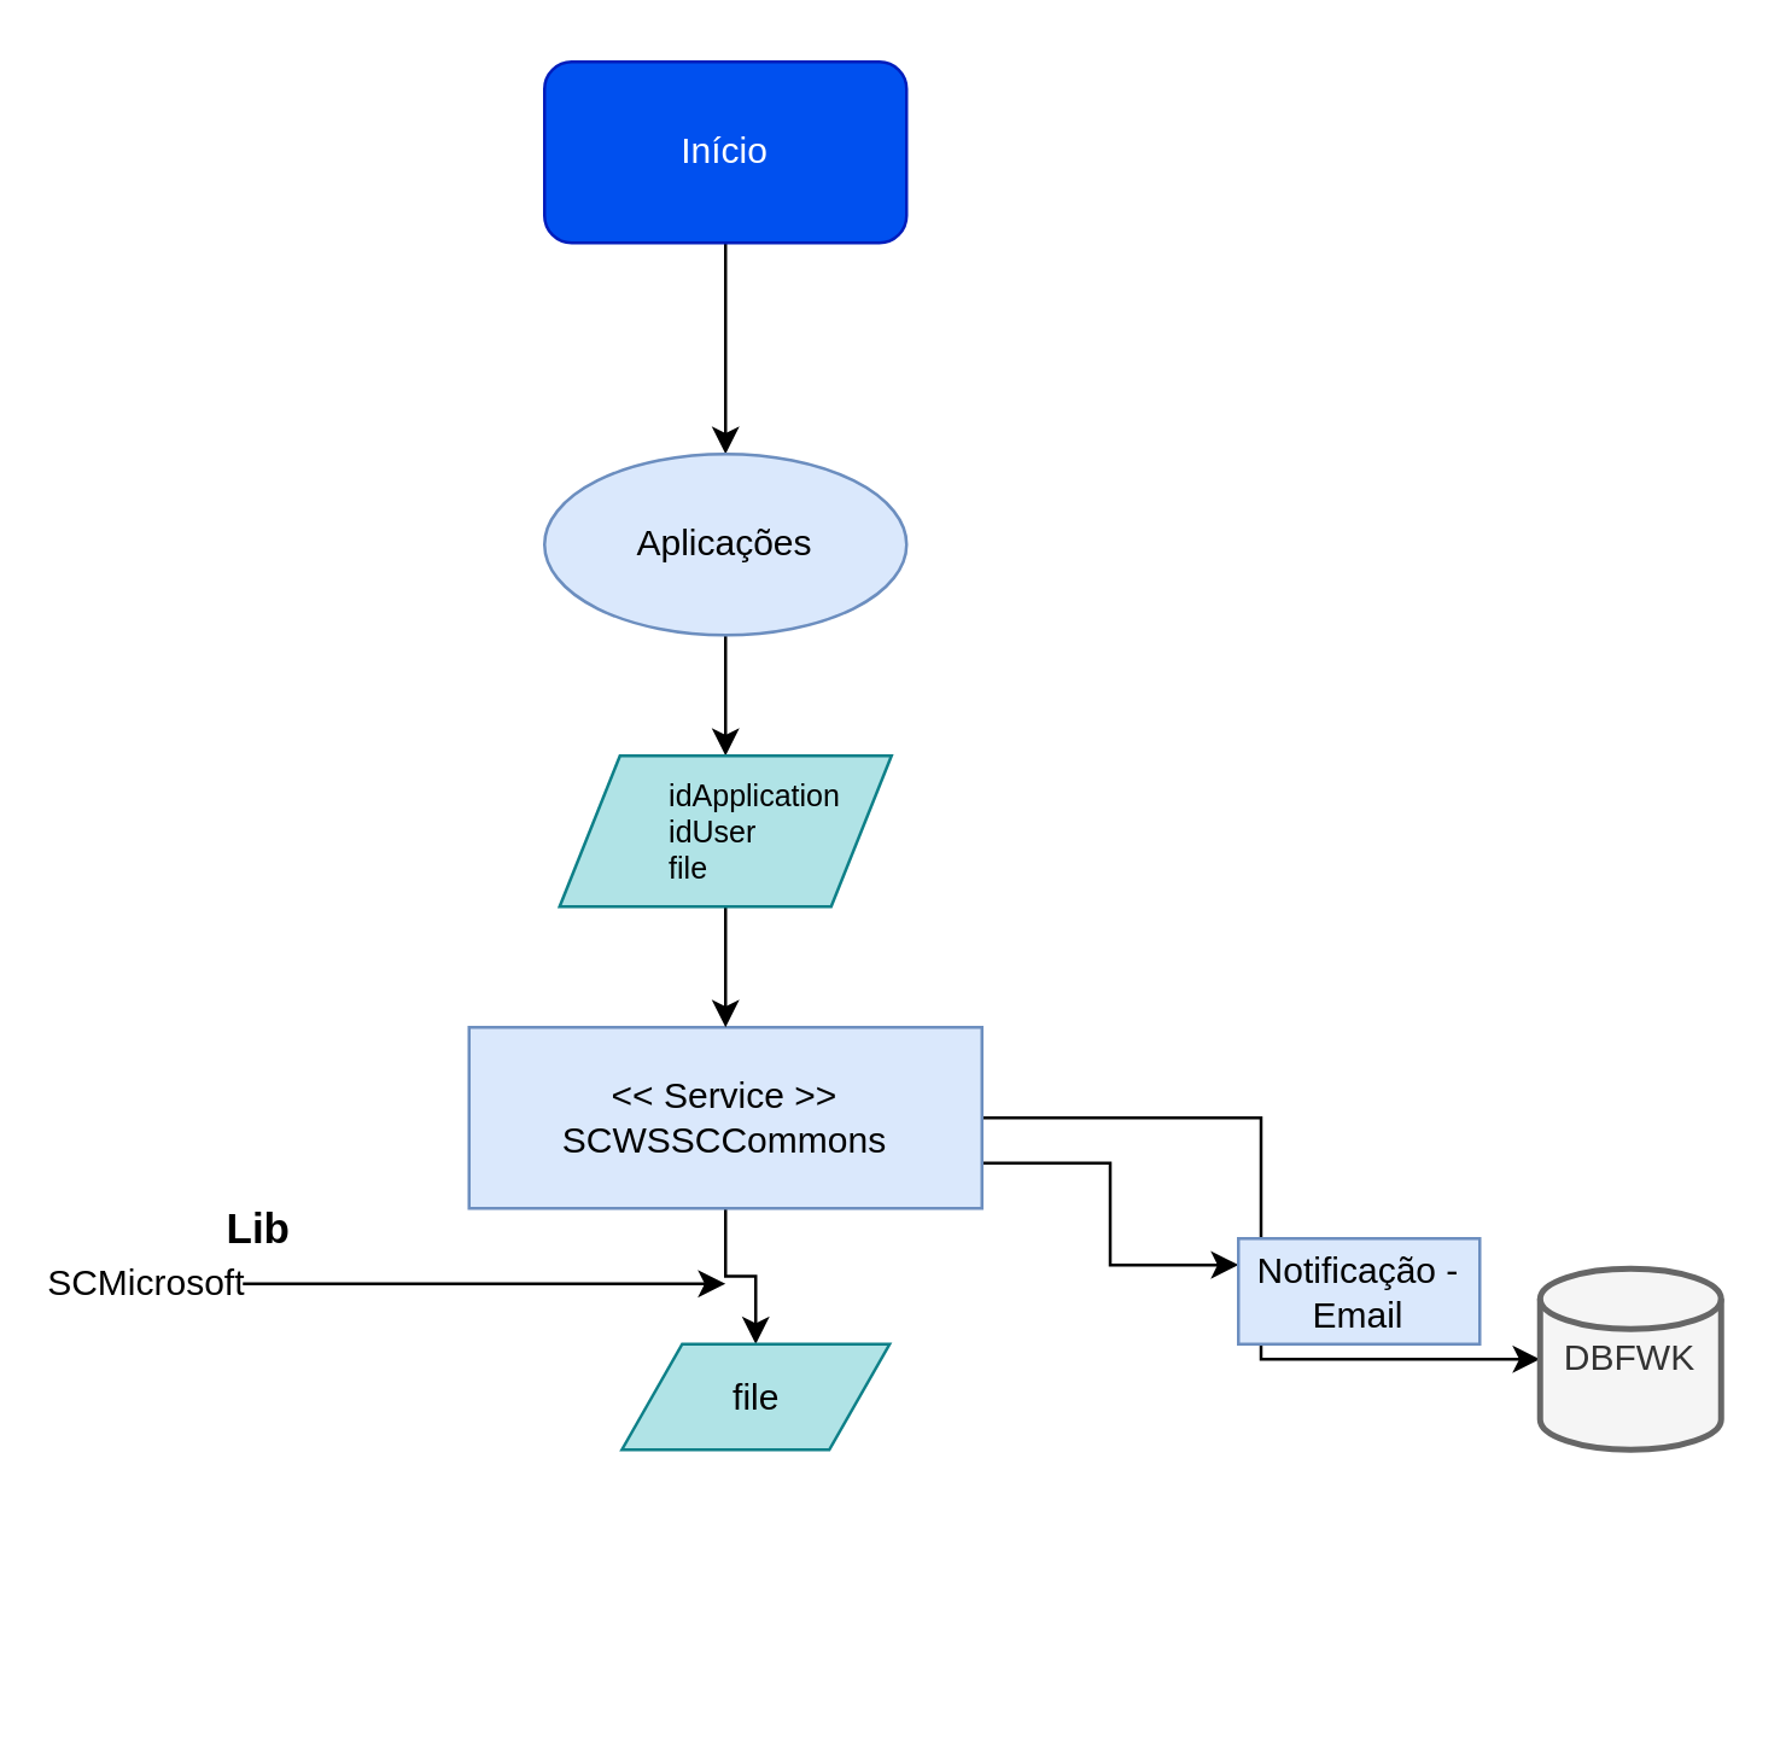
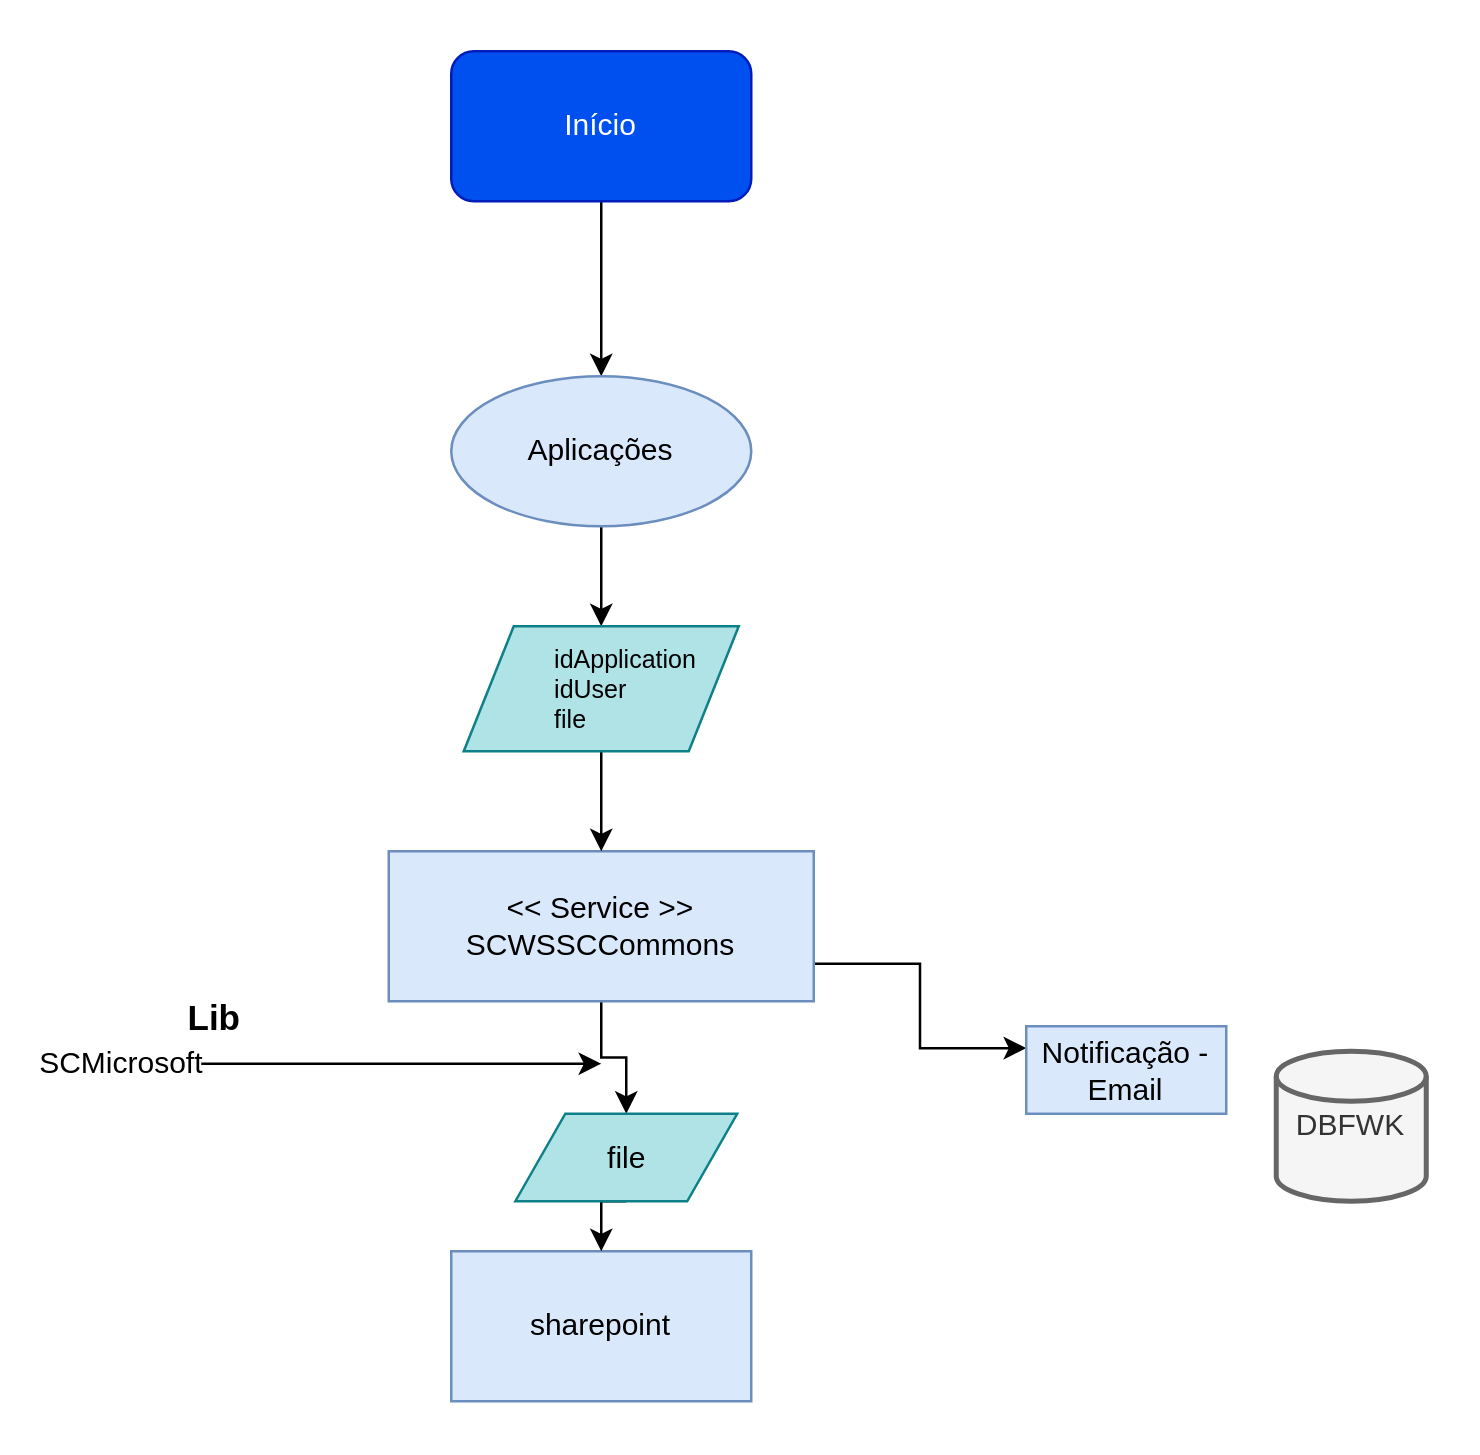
  <mxCell id="0" />
  <mxCell id="1" parent="0" />
  <mxCell id="2" value="" style="edgeStyle=orthogonalEdgeStyle;rounded=0;orthogonalLoop=1;jettySize=auto;html=1;" parent="1" source="3" target="5" edge="1"><mxGeometry relative="1" as="geometry" /></mxCell>
  <mxCell id="3" value="Início" style="rounded=1;whiteSpace=wrap;html=1;fillColor=#0050ef;fontColor=#ffffff;strokeColor=#001DBC;" parent="1" vertex="1"><mxGeometry x="180" y="20" width="120" height="60" as="geometry" /></mxCell>
  <mxCell id="4" style="edgeStyle=orthogonalEdgeStyle;rounded=0;orthogonalLoop=1;jettySize=auto;html=1;exitX=0.5;exitY=1;exitDx=0;exitDy=0;entryX=0.5;entryY=0;entryDx=0;entryDy=0;" edge="1" parent="1" source="5" target="17"><mxGeometry relative="1" as="geometry" /></mxCell>
  <mxCell id="5" value="Aplicações&lt;br&gt;" style="ellipse;whiteSpace=wrap;html=1;fillColor=#dae8fc;strokeColor=#6c8ebf;" parent="1" vertex="1"><mxGeometry x="180" y="150" width="120" height="60" as="geometry" /></mxCell>
- <mxCell id="6" style="edgeStyle=orthogonalEdgeStyle;rounded=0;orthogonalLoop=1;jettySize=auto;html=1;exitX=1;exitY=0.5;exitDx=0;exitDy=0;entryX=0;entryY=0.5;entryDx=0;entryDy=0;entryPerimeter=0;" edge="1" parent="1" source="9" target="10"><mxGeometry relative="1" as="geometry" /></mxCell>
  <mxCell id="7" style="edgeStyle=orthogonalEdgeStyle;rounded=0;orthogonalLoop=1;jettySize=auto;html=1;exitX=1;exitY=0.75;exitDx=0;exitDy=0;entryX=0;entryY=0.25;entryDx=0;entryDy=0;" edge="1" parent="1" source="9" target="15"><mxGeometry relative="1" as="geometry" /></mxCell>
  <mxCell id="8" style="edgeStyle=orthogonalEdgeStyle;rounded=0;orthogonalLoop=1;jettySize=auto;html=1;exitX=0.5;exitY=1;exitDx=0;exitDy=0;" edge="1" parent="1" source="9" target="20"><mxGeometry relative="1" as="geometry" /></mxCell>
  <mxCell id="9" value="&amp;lt;&amp;lt; Service &amp;gt;&amp;gt;&lt;br&gt;SCWSSCCommons" style="rounded=0;whiteSpace=wrap;html=1;fillColor=#dae8fc;strokeColor=#6c8ebf;" parent="1" vertex="1"><mxGeometry x="155" y="340" width="170" height="60" as="geometry" /></mxCell>
  <mxCell id="10" value="DBFWK" style="strokeWidth=2;html=1;shape=mxgraph.flowchart.database;whiteSpace=wrap;fillColor=#f5f5f5;fontColor=#333333;strokeColor=#666666;" parent="1" vertex="1"><mxGeometry x="510" y="420" width="60" height="60" as="geometry" /></mxCell>
  <mxCell id="11" value="&lt;h1 style=&quot;font-size: 14px;&quot;&gt;&lt;font style=&quot;font-size: 14px;&quot;&gt;Lib&lt;/font&gt;&lt;/h1&gt;" style="text;html=1;strokeColor=none;fillColor=none;spacing=5;spacingTop=-20;whiteSpace=wrap;overflow=hidden;rounded=0;fontSize=14;" parent="1" vertex="1"><mxGeometry x="70" y="400" width="40" height="15" as="geometry" /></mxCell>
  <mxCell id="12" style="edgeStyle=orthogonalEdgeStyle;rounded=0;orthogonalLoop=1;jettySize=auto;html=1;exitX=1;exitY=0.5;exitDx=0;exitDy=0;" edge="1" parent="1" source="13"><mxGeometry relative="1" as="geometry"><mxPoint x="240" y="425" as="targetPoint" /></mxGeometry></mxCell>
  <mxCell id="13" value="SCMicrosoft&amp;nbsp;" style="text;html=1;strokeColor=none;fillColor=none;align=center;verticalAlign=middle;whiteSpace=wrap;rounded=0;" parent="1" vertex="1"><mxGeometry x="20" y="410" width="60" height="30" as="geometry" /></mxCell>
+ <mxCell id="14" value="sharepoint" style="rounded=0;whiteSpace=wrap;html=1;fillColor=#dae8fc;strokeColor=#6c8ebf;" parent="1" vertex="1"><mxGeometry x="180" y="500" width="120" height="60" as="geometry" /></mxCell>
  <mxCell id="15" value="Notificação - Email" style="rounded=0;whiteSpace=wrap;html=1;fillColor=#dae8fc;strokeColor=#6c8ebf;" parent="1" vertex="1"><mxGeometry x="410" y="410" width="80" height="35" as="geometry" /></mxCell>
  <mxCell id="16" style="edgeStyle=orthogonalEdgeStyle;rounded=0;orthogonalLoop=1;jettySize=auto;html=1;exitX=0.5;exitY=1;exitDx=0;exitDy=0;entryX=0.5;entryY=0;entryDx=0;entryDy=0;" edge="1" parent="1" source="17" target="9"><mxGeometry relative="1" as="geometry" /></mxCell>
  <mxCell id="17" value="" style="shape=parallelogram;perimeter=parallelogramPerimeter;whiteSpace=wrap;html=1;fixedSize=1;fillColor=#b0e3e6;strokeColor=#0e8088;" vertex="1" parent="1"><mxGeometry x="185" y="250" width="110" height="50" as="geometry" /></mxCell>
  <mxCell id="18" value="&lt;div style=&quot;text-align: justify;&quot;&gt;&lt;span style=&quot;background-color: initial;&quot;&gt;idApplication&lt;/span&gt;&lt;/div&gt;&lt;div style=&quot;text-align: justify;&quot;&gt;&lt;span style=&quot;background-color: initial;&quot;&gt;idUser&lt;/span&gt;&lt;/div&gt;&lt;div style=&quot;text-align: justify;&quot;&gt;&lt;span style=&quot;background-color: initial;&quot;&gt;file&lt;/span&gt;&lt;/div&gt;" style="text;html=1;align=center;verticalAlign=middle;whiteSpace=wrap;rounded=0;fontSize=10;rotation=0;" vertex="1" parent="1"><mxGeometry x="185" y="260" width="130" height="30" as="geometry" /></mxCell>
+ <mxCell id="19" style="edgeStyle=orthogonalEdgeStyle;rounded=0;orthogonalLoop=1;jettySize=auto;html=1;exitX=0.5;exitY=1;exitDx=0;exitDy=0;entryX=0.5;entryY=0;entryDx=0;entryDy=0;" edge="1" parent="1" source="20" target="14"><mxGeometry relative="1" as="geometry" /></mxCell>
  <mxCell id="20" value="file" style="shape=parallelogram;perimeter=parallelogramPerimeter;whiteSpace=wrap;html=1;fixedSize=1;fillColor=#b0e3e6;strokeColor=#0e8088;" vertex="1" parent="1"><mxGeometry x="205.63" y="445" width="88.75" height="35" as="geometry" /></mxCell>
